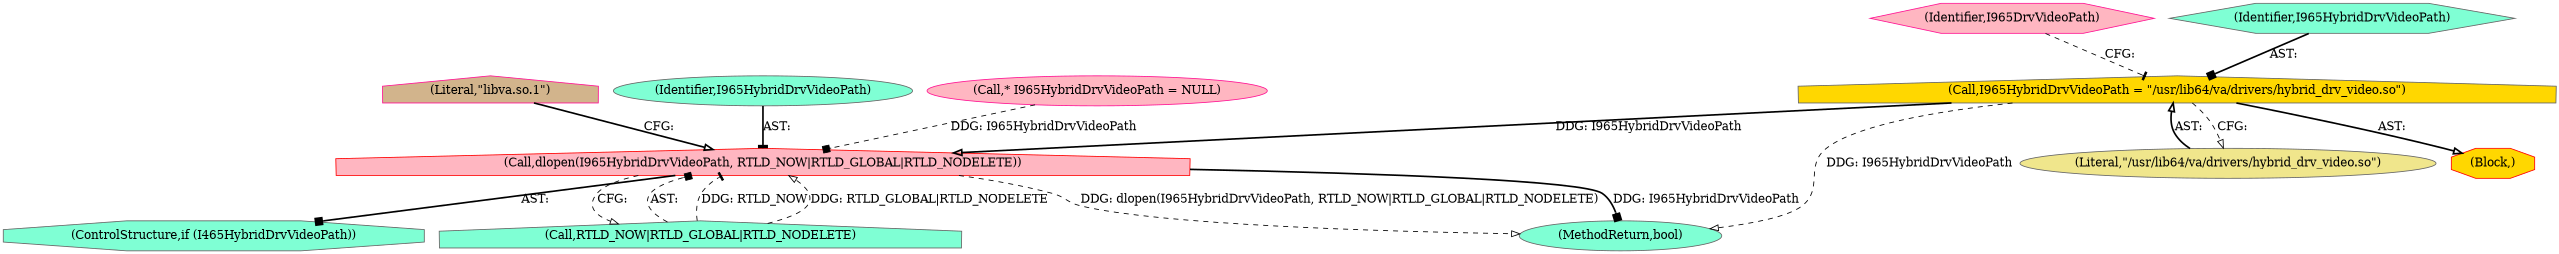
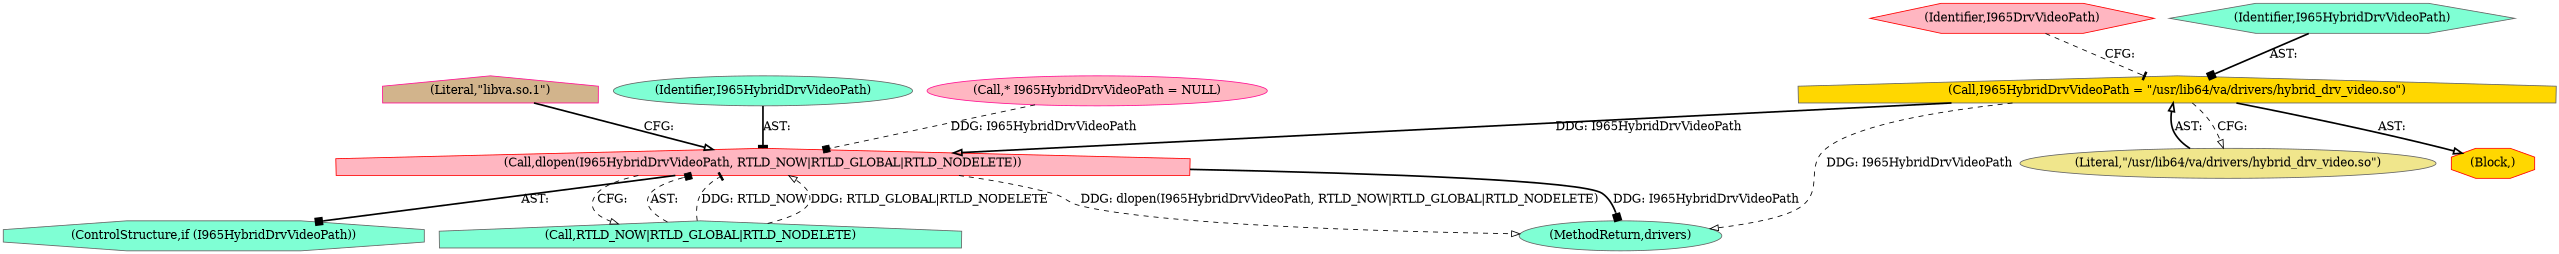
  digraph {
    node [color=gray40 fillcolor=aquamarine shape=house style=filled]
    edge [arrowhead=onormal style=dashed]
    n1 [fillcolor=gold label="(Call,I965HybridDrvVideoPath = \"/usr/lib64/va/drivers/hybrid_drv_video.so\")"]
    n2 [color=red fillcolor=lightpink label="(Call,dlopen(I965HybridDrvVideoPath, RTLD_NOW|RTLD_GLOBAL|RTLD_NODELETE))"]
    n3 [color=red fillcolor=gold label="(Block,)" shape=octagon]
    n4 [fillcolor=khaki label="(Literal,\"/usr/lib64/va/drivers/hybrid_drv_video.so\")" shape=ellipse]
-   n5 [label="(MethodReturn,bool)" shape=ellipse]
-   n6 [label="(ControlStructure,if (I465HybridDrvVideoPath))" shape=octagon]
+   n5 [label="(MethodReturn,drivers)" shape=ellipse]
+   n6 [label="(ControlStructure,if (I965HybridDrvVideoPath))" shape=octagon]
    n7 [label="(Call,RTLD_NOW|RTLD_GLOBAL|RTLD_NODELETE)"]
    n8 [color=deeppink fillcolor=tan label="(Literal,\"libva.so.1\")"]
-   n9 [color=deeppink fillcolor=lightpink label="(Identifier,I965DrvVideoPath)" shape=hexagon]
+   n9 [color=red fillcolor=lightpink label="(Identifier,I965DrvVideoPath)" shape=hexagon]
    n10 [label="(Identifier,I965HybridDrvVideoPath)" shape=ellipse]
    n11 [label="(Identifier,I965HybridDrvVideoPath)" shape=hexagon]
    n12 [color=deeppink fillcolor=lightpink label="(Call,* I965HybridDrvVideoPath = NULL)" shape=ellipse]
    n1 -> n2 [label="DDG: I965HybridDrvVideoPath" style=bold]
    n1 -> n3 [label="AST: " style=bold]
    n1 -> n4 [label="CFG: "]
    n1 -> n5 [label="DDG: I965HybridDrvVideoPath"]
    n2 -> n5 [arrowhead=box label="DDG: I965HybridDrvVideoPath" style=bold]
    n2 -> n5 [label="DDG: dlopen(I965HybridDrvVideoPath, RTLD_NOW|RTLD_GLOBAL|RTLD_NODELETE)"]
    n2 -> n6 [arrowhead=box label="AST: " style=bold]
    n2 -> n7 [label="CFG: "]
    n4 -> n1 [label="AST: " style=bold]
    n7 -> n2 [arrowhead=box label="AST: "]
    n7 -> n2 [arrowhead=tee label="DDG: RTLD_NOW"]
    n7 -> n2 [label="DDG: RTLD_GLOBAL|RTLD_NODELETE"]
    n8 -> n2 [label="CFG: " style=bold]
    n9 -> n1 [arrowhead=tee label="CFG: "]
    n10 -> n2 [arrowhead=tee label="AST: " style=bold]
    n11 -> n1 [arrowhead=box label="AST: " style=bold]
    n12 -> n2 [arrowhead=box label="DDG: I965HybridDrvVideoPath"]
  }
